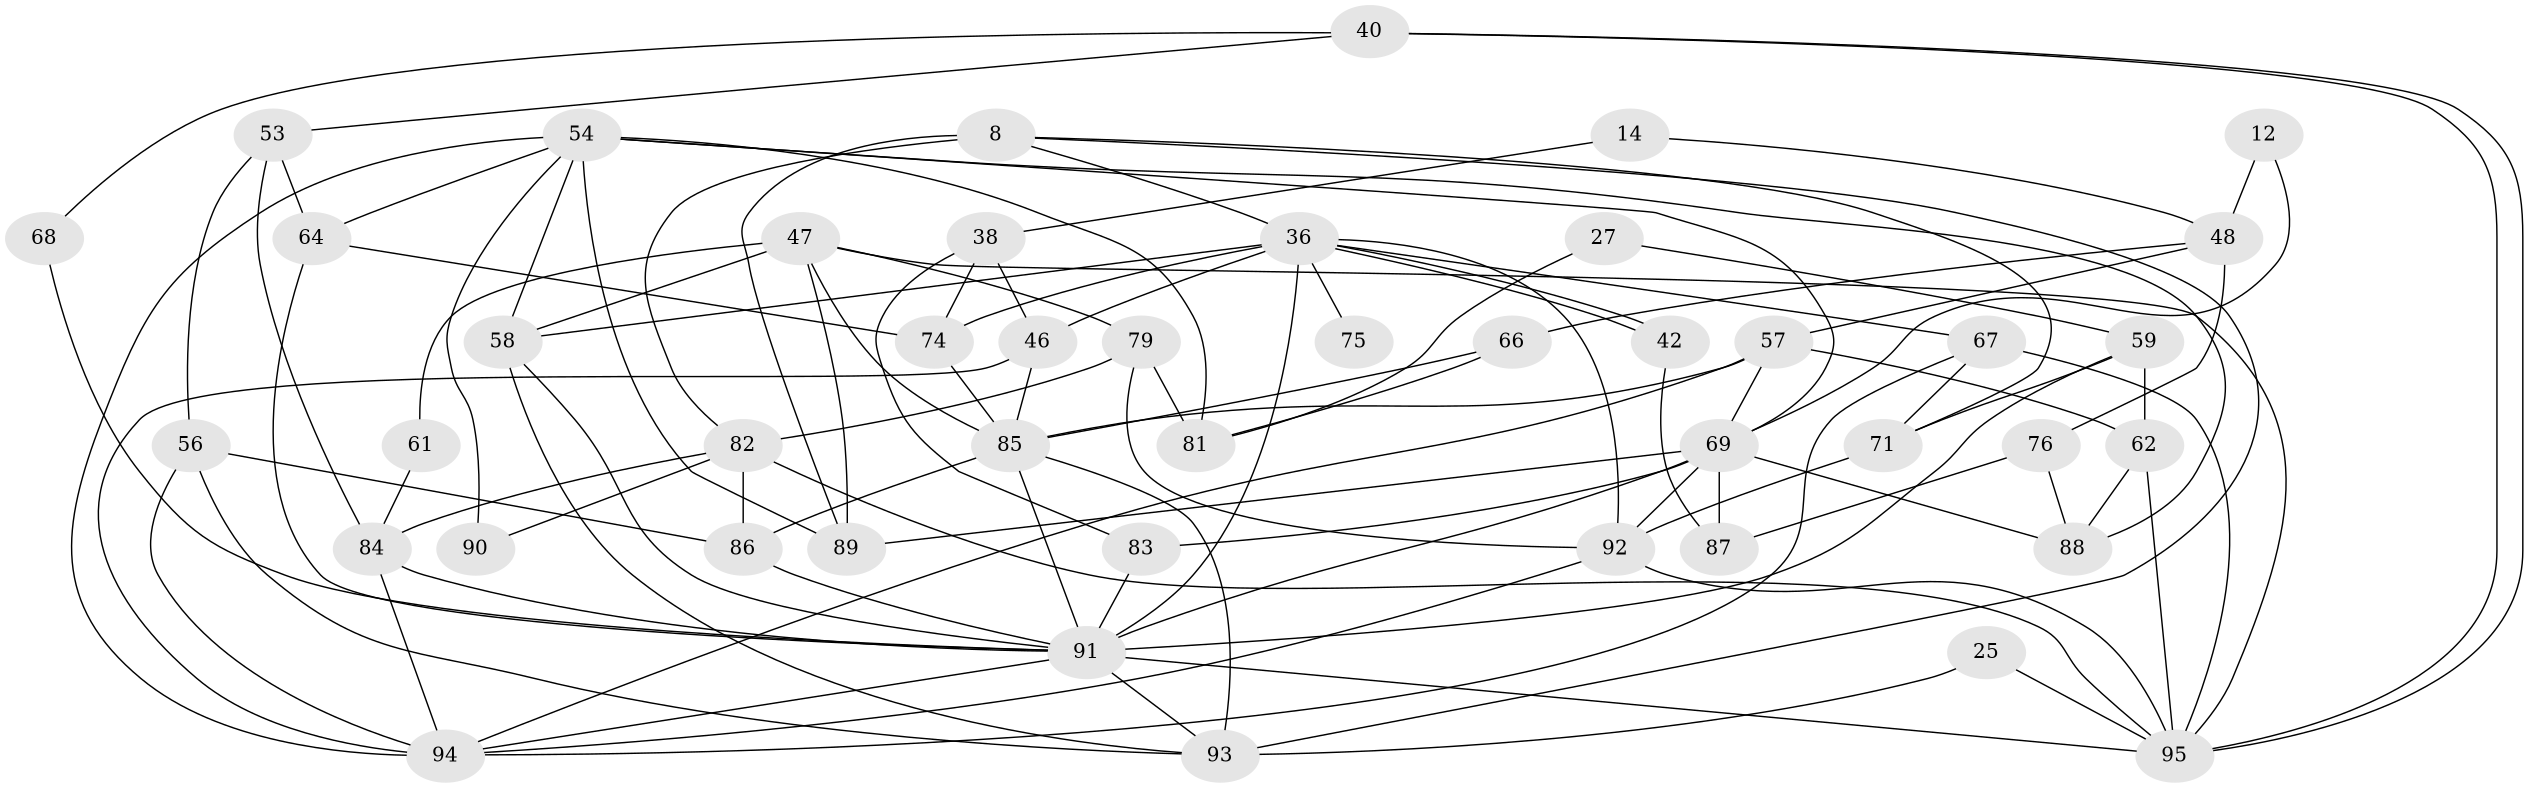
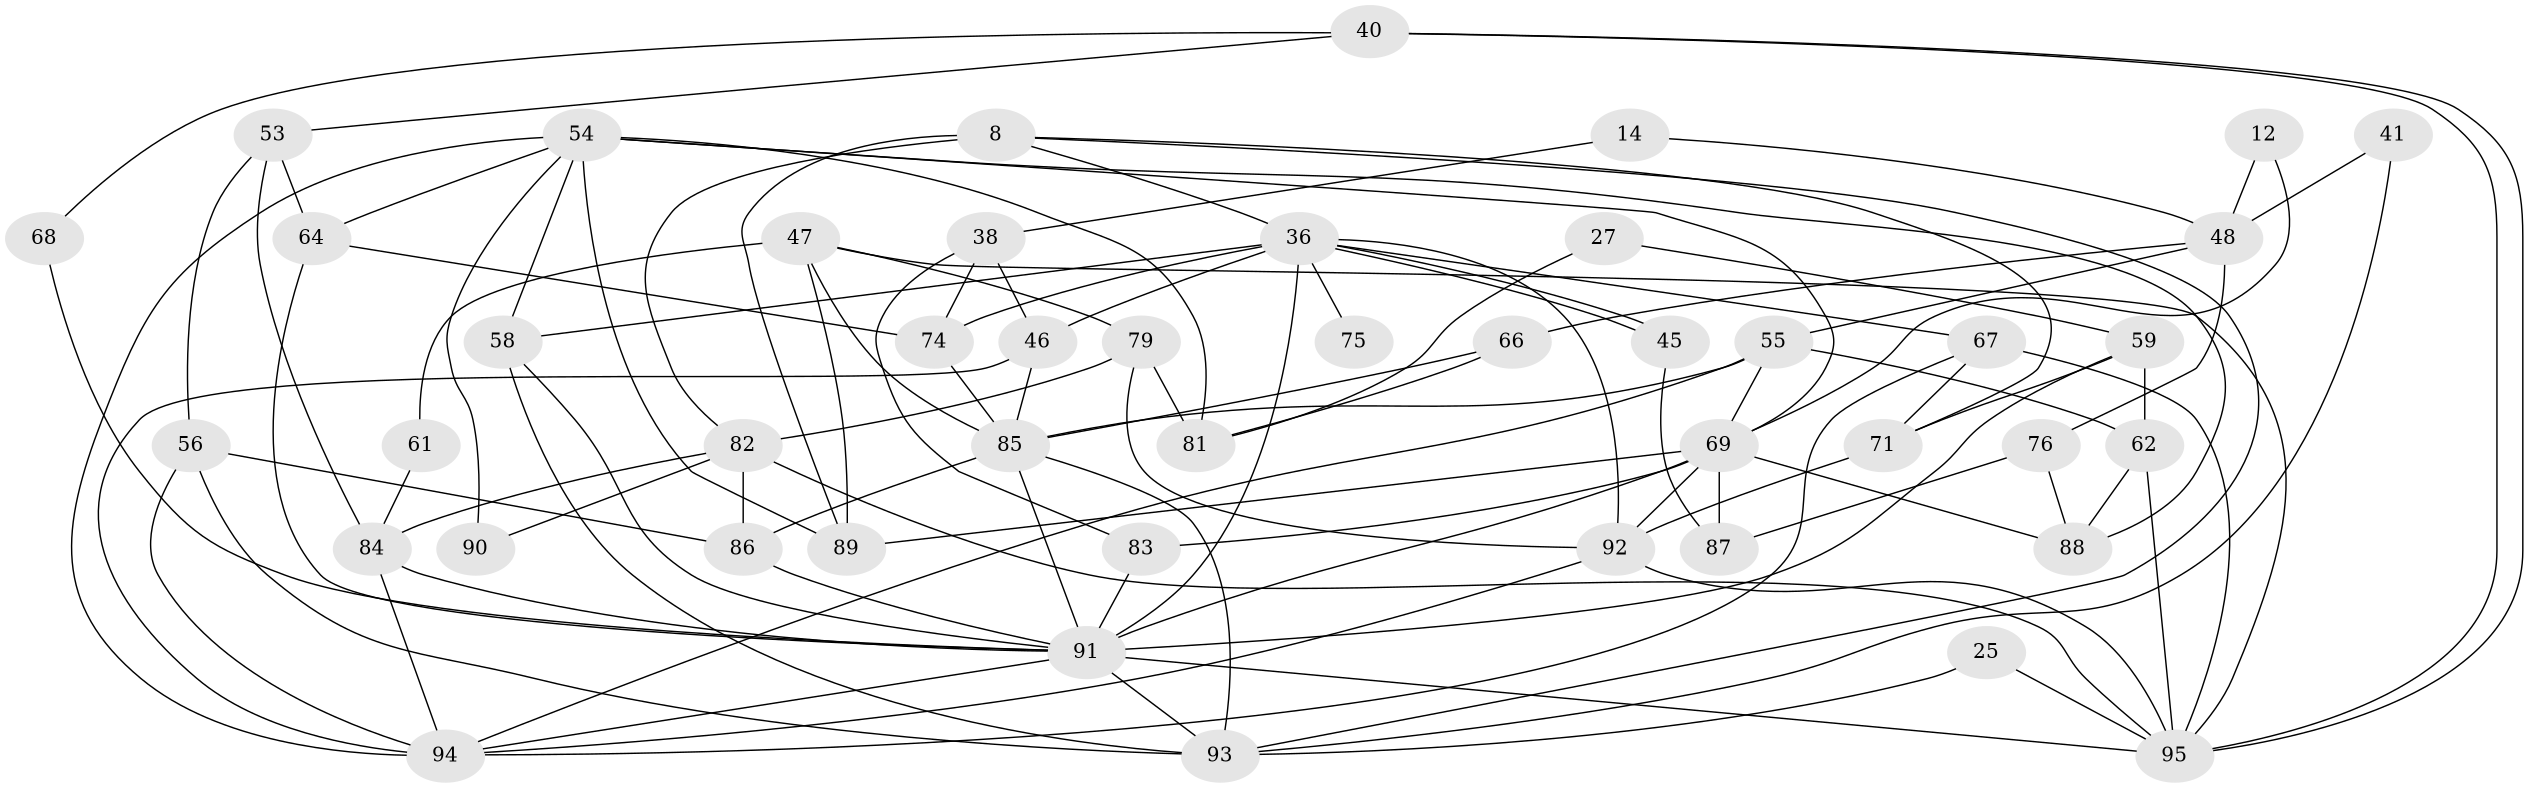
  graph {
    node [color=gray90 style=filled]
    8 [super="+7"]
    36 [super="+13+9"]
    71
    82 [super="+32"]
    89
    93 [super="+70+37"]
-   45 [label=42]
+   45
    46 [super="+39"]
    58 [super="+24"]
    67
    74 [super="+15"]
    75 [super="+52"]
    91 [super="+44+63+80+72"]
    92 [super="+30+77"]
    95 [super="+34"]
    84
    90
    86 [super="+60"]
    12
    48
    69 [super="+29+43+49+65"]
-   57 [super="+35"]
+   57 [super="+35" label=55]
    66
    76
    83
    87
    88 [super="+16"]
    14
    38
    25
    59 [super="+4"]
    62
    27
    81
    85 [super="+21+17+31"]
    94 [super="+6+78"]
+   41
    47 [super="+18"]
    61
    79
    n41 [label=40]
    53
    68
    56
    64 [super="+42"]
    54 [super="+10+5"]
    8 -- 36
    8 -- 71
    8 -- 82
    8 -- 89 [weight=2]
    8 -- 93
    36 -- 45
    36 -- 45
    36 -- 46 [weight=2]
    36 -- 58
    36 -- 67
    36 -- 74
    36 -- 75 [weight=4]
    36 -- 91 [weight=4]
    36 -- 92
    71 -- 92
    82 -- 95
    82 -- 84
    82 -- 90
    82 -- 86 [weight=2]
    45 -- 87
    46 -- 85
    46 -- 94
    58 -- 93 [weight=2]
    58 -- 91
    67 -- 71
    67 -- 95
    67 -- 94
    74 -- 85 [weight=2]
    91 -- 93
    91 -- 95
    91 -- 94
    92 -- 95 [weight=2]
    92 -- 94 [weight=2]
    84 -- 91
    84 -- 94
    86 -- 91
    12 -- 48
    12 -- 69
    48 -- 57 [weight=2]
    48 -- 66
    48 -- 76
    69 -- 89
    69 -- 91 [weight=4]
    69 -- 92 [weight=2]
    69 -- 83 [weight=2]
    69 -- 87
    69 -- 88
    57 -- 69
    57 -- 62
    57 -- 85
    57 -- 94
    66 -- 81
    66 -- 85
    76 -- 87
    76 -- 88
    83 -- 91
    14 -- 48
    14 -- 38
    38 -- 46
    38 -- 74
    38 -- 83
    25 -- 93
    25 -- 95
    59 -- 71
    59 -- 91 [weight=2]
    59 -- 62
    62 -- 95
    62 -- 88
    27 -- 59
    27 -- 81
    85 -- 93 [weight=2]
    85 -- 91
    85 -- 86
+   41 -- 93
+   41 -- 48
    47 -- 89
-   47 -- 58 [weight=2]
    47 -- 95 [weight=2]
    47 -- 85 [weight=2]
    47 -- 61
    47 -- 79
    61 -- 84
    79 -- 82
    79 -- 92
    79 -- 81
    n41 -- 95
    n41 -- 95
    n41 -- 53
    n41 -- 68
    53 -- 84
    53 -- 56
    53 -- 64
    68 -- 91
    56 -- 93
    56 -- 86
    56 -- 94
    64 -- 74
    64 -- 91 [weight=4]
    54 -- 89
    54 -- 58 [weight=2]
    54 -- 90
    54 -- 69 [weight=2]
    54 -- 88 [weight=3]
    54 -- 81
    54 -- 94
    54 -- 64 [weight=2]
  }
